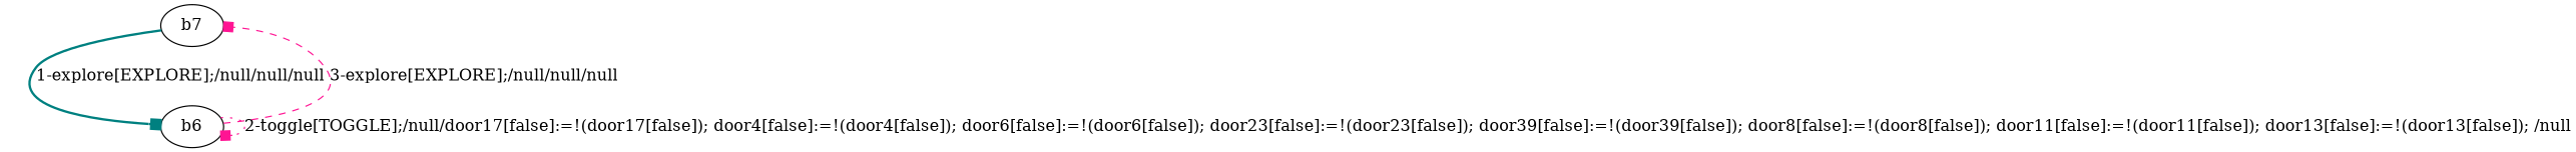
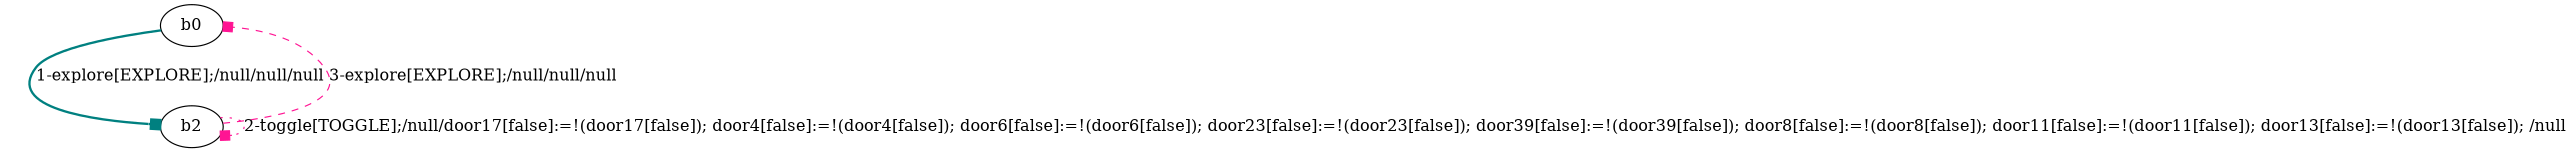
  digraph {
    edge [color=deeppink arrowhead=box]
-   b0 [label=b7]
-   b2 [label=b6]
+   b0
+   b2
    b0 -> b2 [label="1-explore[EXPLORE];/null/null/null" color=teal style=bold]
    b2 -> b0 [label="3-explore[EXPLORE];/null/null/null" style=dashed]
    b2 -> b2 [label="2-toggle[TOGGLE];/null/door17[false]:=!(door17[false]); door4[false]:=!(door4[false]); door6[false]:=!(door6[false]); door23[false]:=!(door23[false]); door39[false]:=!(door39[false]); door8[false]:=!(door8[false]); door11[false]:=!(door11[false]); door13[false]:=!(door13[false]); /null" style=dotted]
  }
